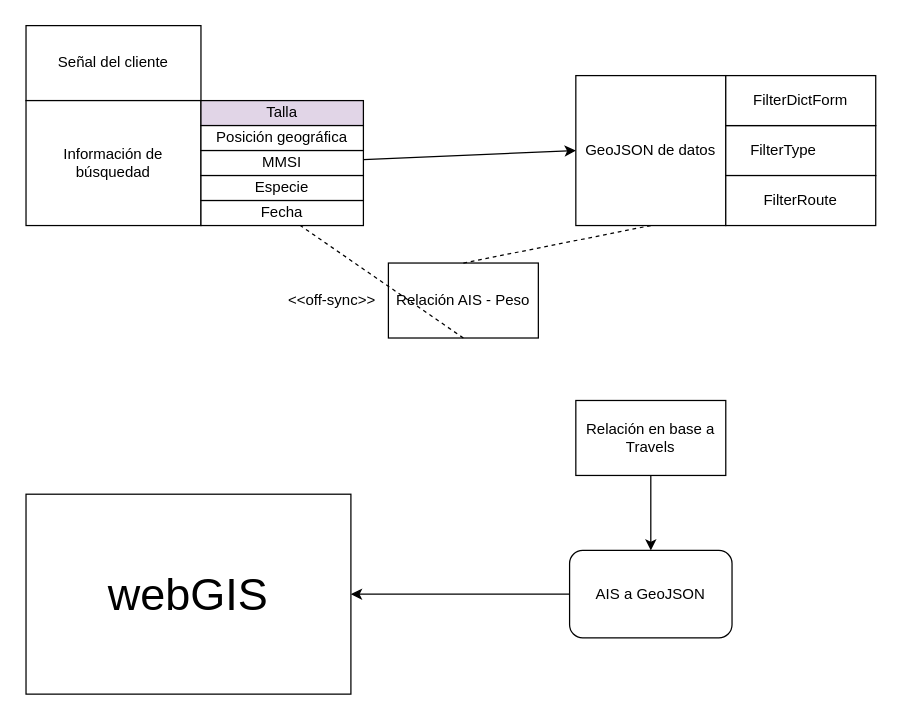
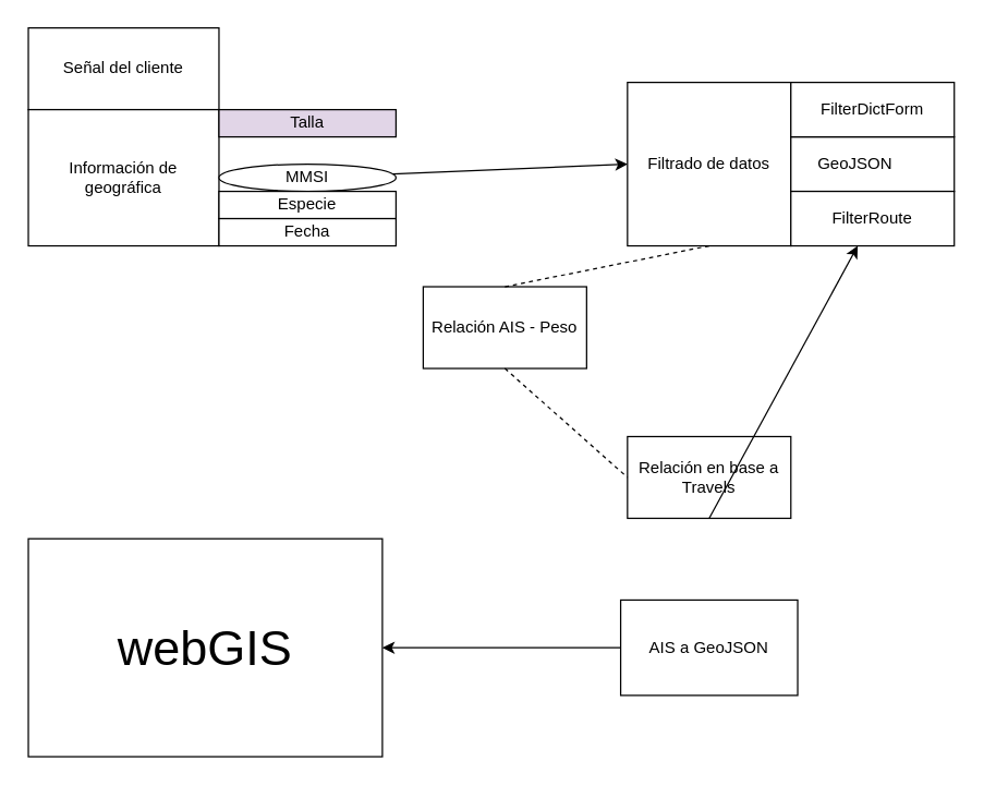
  <mxCell id="0" />
  <mxCell id="1" parent="0" />
  <mxCell id="2" value="Señal del cliente" style="rounded=0;whiteSpace=wrap;html=1;" vertex="1" parent="1"><mxGeometry x="20" y="20" width="140" height="60" as="geometry" /></mxCell>
- <mxCell id="3" value="Información de búsquedad" style="rounded=0;whiteSpace=wrap;html=1;" vertex="1" parent="1"><mxGeometry x="20" y="80" width="140" height="100" as="geometry" /></mxCell>
+ <mxCell id="3" value="Información de geográfica" style="rounded=0;whiteSpace=wrap;html=1;" vertex="1" parent="1"><mxGeometry x="20" y="80" width="140" height="100" as="geometry" /></mxCell>
  <mxCell id="4" value="Talla" style="rounded=0;whiteSpace=wrap;html=1;fillColor=#e1d5e7;" vertex="1" parent="1"><mxGeometry x="160" y="80" width="130" height="20" as="geometry" /></mxCell>
- <mxCell id="5" value="Posición geográfica" style="rounded=0;whiteSpace=wrap;html=1;" vertex="1" parent="1"><mxGeometry x="160" y="100" width="130" height="20" as="geometry" /></mxCell>
- <mxCell id="6" value="MMSI" style="rounded=0;whiteSpace=wrap;html=1;" vertex="1" parent="1"><mxGeometry x="160" y="120" width="130" height="20" as="geometry" /></mxCell>
+ <mxCell id="6" value="MMSI" style="ellipse;whiteSpace=wrap;html=1;" vertex="1" parent="1"><mxGeometry x="160" y="120" width="130" height="20" as="geometry" /></mxCell>
  <mxCell id="7" value="Especie" style="rounded=0;whiteSpace=wrap;html=1;" vertex="1" parent="1"><mxGeometry x="160" y="140" width="130" height="20" as="geometry" /></mxCell>
  <mxCell id="8" value="Fecha" style="rounded=0;whiteSpace=wrap;html=1;" vertex="1" parent="1"><mxGeometry x="160" y="160" width="130" height="20" as="geometry" /></mxCell>
- <mxCell id="9" value="&lt;div&gt;GeoJSON de datos&lt;/div&gt;" style="rounded=0;whiteSpace=wrap;html=1;" vertex="1" parent="1"><mxGeometry x="460" y="60" width="120" height="120" as="geometry" /></mxCell>
- <mxCell id="10" value="FilterType&lt;span style=&quot;white-space: pre;&quot;&gt;&#09;&lt;/span&gt;" style="rounded=0;whiteSpace=wrap;html=1;" vertex="1" parent="1"><mxGeometry x="580" y="100" width="120" height="40" as="geometry" /></mxCell>
+ <mxCell id="9" value="&lt;div&gt;Filtrado de datos&lt;/div&gt;" style="rounded=0;whiteSpace=wrap;html=1;" vertex="1" parent="1"><mxGeometry x="460" y="60" width="120" height="120" as="geometry" /></mxCell>
+ <mxCell id="10" value="GeoJSON&lt;span style=&quot;white-space: pre;&quot;&gt;&#09;&lt;/span&gt;" style="rounded=0;whiteSpace=wrap;html=1;" vertex="1" parent="1"><mxGeometry x="580" y="100" width="120" height="40" as="geometry" /></mxCell>
  <mxCell id="11" value="FilterDictForm" style="rounded=0;whiteSpace=wrap;html=1;" vertex="1" parent="1"><mxGeometry x="580" y="60" width="120" height="40" as="geometry" /></mxCell>
  <mxCell id="12" value="FilterRoute" style="rounded=0;whiteSpace=wrap;html=1;" vertex="1" parent="1"><mxGeometry x="580" y="140" width="120" height="40" as="geometry" /></mxCell>
- <mxCell id="13" value="AIS a GeoJSON" style="whiteSpace=wrap;html=1;rounded=1;" vertex="1" parent="1"><mxGeometry x="455" y="440" width="130" height="70" as="geometry" /></mxCell>
+ <mxCell id="13" value="AIS a GeoJSON" style="rounded=0;whiteSpace=wrap;html=1;" vertex="1" parent="1"><mxGeometry x="455" y="440" width="130" height="70" as="geometry" /></mxCell>
  <mxCell id="14" value="Relación AIS - Peso" style="rounded=0;whiteSpace=wrap;html=1;" vertex="1" parent="1"><mxGeometry x="310" y="210" width="120" height="60" as="geometry" /></mxCell>
  <mxCell id="15" value="" style="endArrow=none;dashed=1;html=1;rounded=0;exitX=0.5;exitY=0;exitDx=0;exitDy=0;fontStyle=1" edge="1" parent="1" source="14"><mxGeometry width="50" height="50" relative="1" as="geometry"><mxPoint x="370" y="480" as="sourcePoint" /><mxPoint x="520" y="180" as="targetPoint" /></mxGeometry></mxCell>
  <mxCell id="16" value="Relación en base a Travels" style="rounded=0;whiteSpace=wrap;html=1;" vertex="1" parent="1"><mxGeometry x="460" y="320" width="120" height="60" as="geometry" /></mxCell>
- <mxCell id="17" value="" style="endArrow=none;dashed=1;html=1;rounded=0;exitX=0.5;exitY=1;exitDx=0;exitDy=0;" edge="1" parent="1" source="14" target="8"><mxGeometry width="50" height="50" relative="1" as="geometry"><mxPoint x="140" y="280" as="sourcePoint" /><mxPoint x="420" y="230" as="targetPoint" /></mxGeometry></mxCell>
+ <mxCell id="17" value="" style="endArrow=none;dashed=1;html=1;rounded=0;entryX=0;entryY=0.5;entryDx=0;entryDy=0;exitX=0.5;exitY=1;exitDx=0;exitDy=0;" edge="1" parent="1" source="14" target="16"><mxGeometry width="50" height="50" relative="1" as="geometry"><mxPoint x="140" y="280" as="sourcePoint" /><mxPoint x="420" y="230" as="targetPoint" /></mxGeometry></mxCell>
  <mxCell id="18" value="" style="endArrow=classic;html=1;rounded=0;" edge="1" parent="1" source="6"><mxGeometry width="50" height="50" relative="1" as="geometry"><mxPoint x="370" y="270" as="sourcePoint" /><mxPoint x="460" y="120" as="targetPoint" /></mxGeometry></mxCell>
- <mxCell id="19" value="" style="endArrow=classic;html=1;rounded=0;entryX=0.5;entryY=0;entryDx=0;entryDy=0;exitX=0.5;exitY=1;exitDx=0;exitDy=0;" edge="1" parent="1" source="16" target="13"><mxGeometry width="50" height="50" relative="1" as="geometry"><mxPoint x="370" y="480" as="sourcePoint" /><mxPoint x="420" y="430" as="targetPoint" /></mxGeometry></mxCell>
+ <mxCell id="19" value="" style="endArrow=classic;html=1;rounded=0;exitX=0.5;exitY=1;exitDx=0;exitDy=0;" edge="1" parent="1" source="16" target="12"><mxGeometry width="50" height="50" relative="1" as="geometry"><mxPoint x="370" y="480" as="sourcePoint" /><mxPoint x="420" y="430" as="targetPoint" /></mxGeometry></mxCell>
  <mxCell id="20" value="" style="rounded=0;whiteSpace=wrap;html=1;" vertex="1" parent="1"><mxGeometry x="20" y="395" width="260" height="160" as="geometry" /></mxCell>
  <mxCell id="21" value="" style="endArrow=classic;html=1;rounded=0;entryX=1;entryY=0.5;entryDx=0;entryDy=0;exitX=0;exitY=0.5;exitDx=0;exitDy=0;" edge="1" parent="1" source="13" target="20"><mxGeometry width="50" height="50" relative="1" as="geometry"><mxPoint x="370" y="450" as="sourcePoint" /><mxPoint x="420" y="400" as="targetPoint" /></mxGeometry></mxCell>
- <mxCell id="22" value="&amp;lt;&amp;lt;off-sync&amp;gt;&amp;gt;" style="text;html=1;strokeColor=none;fillColor=none;align=center;verticalAlign=middle;whiteSpace=wrap;rounded=0;" vertex="1" parent="1"><mxGeometry x="220" y="225" width="90" height="30" as="geometry" /></mxCell>
  <mxCell id="23" value="&lt;font style=&quot;font-size: 36px;&quot;&gt;webGIS&lt;/font&gt;" style="text;html=1;strokeColor=none;fillColor=none;align=center;verticalAlign=middle;whiteSpace=wrap;rounded=0;" vertex="1" parent="1"><mxGeometry x="80" y="450" width="140" height="50" as="geometry" /></mxCell>
